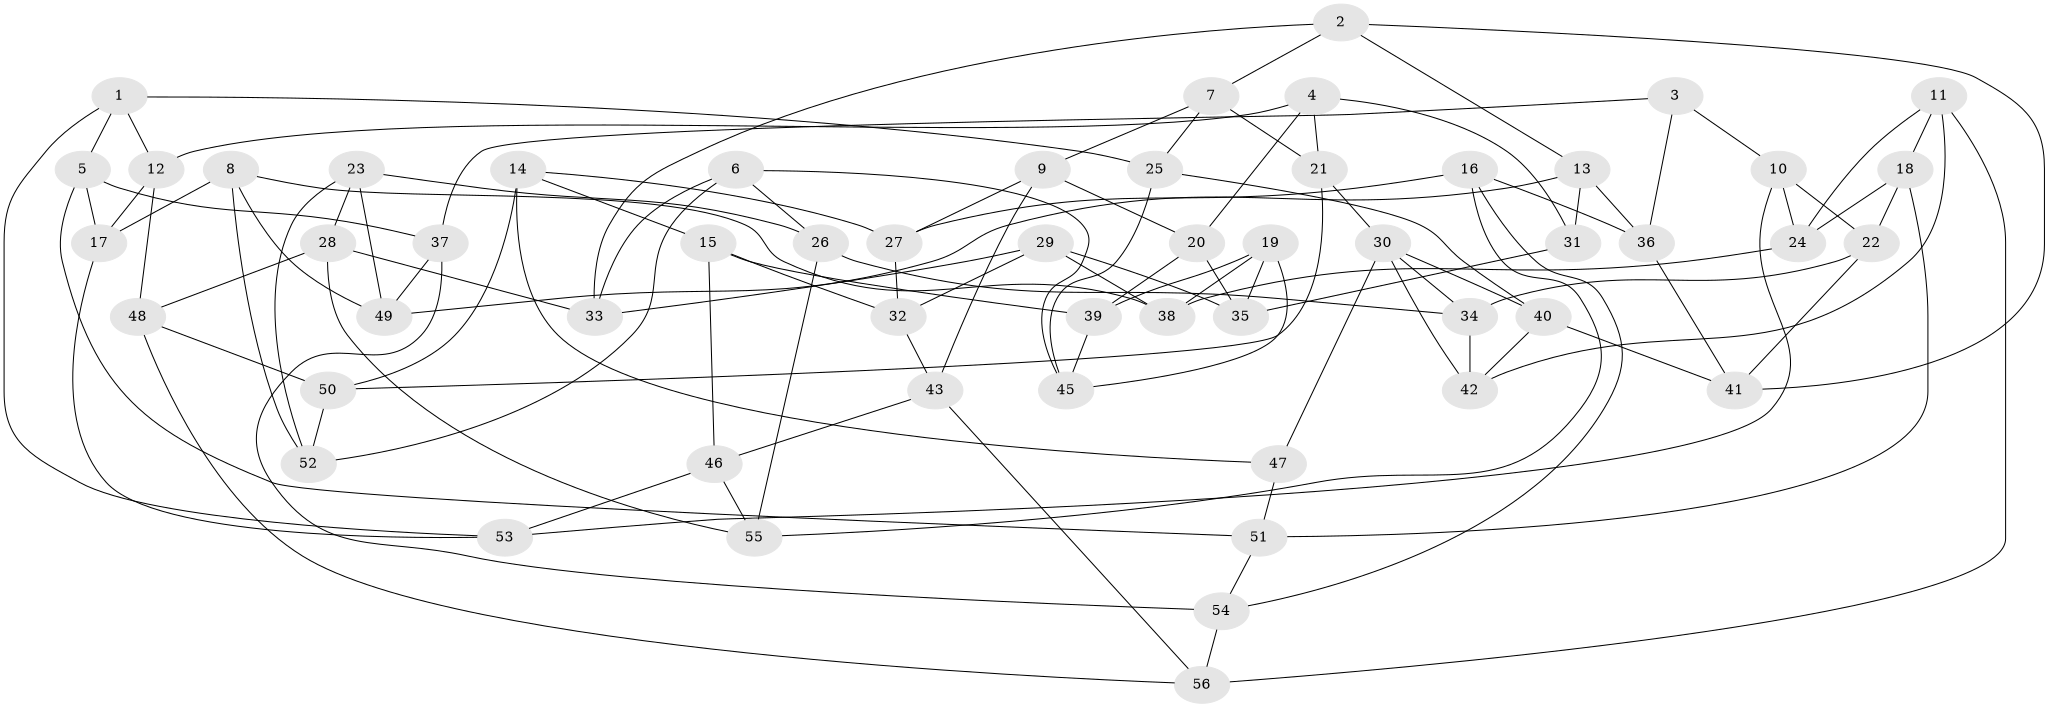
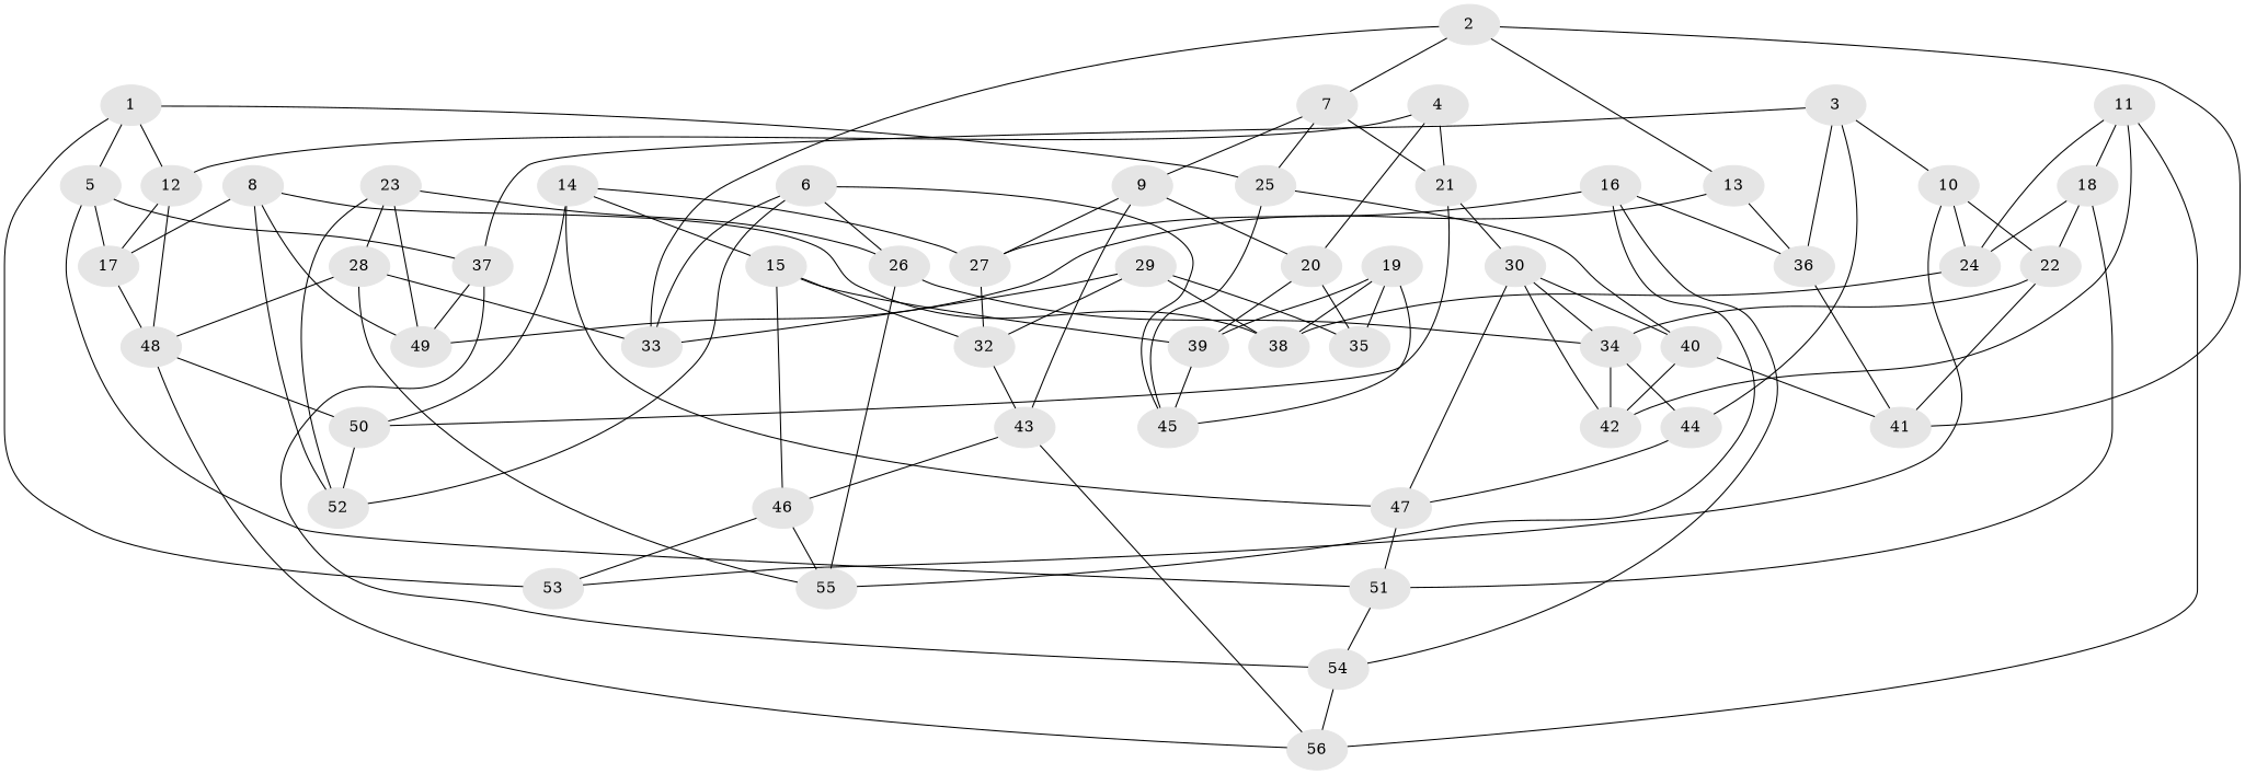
  graph {
    node [color=gray90 style=filled]
    1
    5
    12
    25
    53
    37
    17
    51
    48
    45
    40
    2
    7
    13
    33
    41
    21
    9
    36
-   31
    49
    3
    10
+   44
    22
    24
    54
    47
    4
    20
    39
    35
    50
    30
    6
    26
    52
    55
    34
    27
    43
    8
    38
    32
    56
    46
    11
    18
    42
    14
    15
    16
    19
    23
    28
    29
    1 -- 5
    1 -- 12
    1 -- 25
    1 -- 53
    5 -- 37
    5 -- 17
    5 -- 51
    12 -- 17
    12 -- 48
    25 -- 45
    25 -- 40
    37 -- 49
    37 -- 54
-   17 -- 53
+   17 -- 48
    51 -- 54
    48 -- 50
    48 -- 56
    40 -- 41
    40 -- 42
    2 -- 7
    2 -- 13
    2 -- 33
    2 -- 41
    7 -- 25
    7 -- 21
    7 -- 9
    13 -- 36
-   13 -- 31
    13 -- 49
    21 -- 50
    21 -- 30
    9 -- 20
    9 -- 27
    9 -- 43
    36 -- 41
-   31 -- 35
    3 -- 37
    3 -- 36
    3 -- 10
+   3 -- 44
    10 -- 53
    10 -- 22
    10 -- 24
+   44 -- 47
    22 -- 41
    22 -- 34
    24 -- 38
    54 -- 56
    47 -- 51
    4 -- 12
    4 -- 21
-   4 -- 31
    4 -- 20
    20 -- 39
    20 -- 35
    39 -- 45
    50 -- 52
    30 -- 40
    30 -- 47
    30 -- 34
    30 -- 42
    6 -- 45
    6 -- 33
    6 -- 26
    6 -- 52
    26 -- 55
    26 -- 34
+   34 -- 44
    34 -- 42
    27 -- 32
    43 -- 56
    43 -- 46
    8 -- 17
    8 -- 49
    8 -- 52
    8 -- 38
    32 -- 43
    46 -- 53
    46 -- 55
    11 -- 24
    11 -- 56
    11 -- 18
    11 -- 42
    18 -- 51
    18 -- 22
    18 -- 24
    14 -- 47
    14 -- 50
    14 -- 27
    14 -- 15
    15 -- 39
    15 -- 32
    15 -- 46
    16 -- 36
    16 -- 54
    16 -- 55
    16 -- 27
    19 -- 45
    19 -- 39
    19 -- 35
    19 -- 38
    23 -- 49
    23 -- 26
    23 -- 52
    23 -- 28
    28 -- 48
    28 -- 33
    28 -- 55
    29 -- 33
    29 -- 35
    29 -- 38
    29 -- 32
  }
